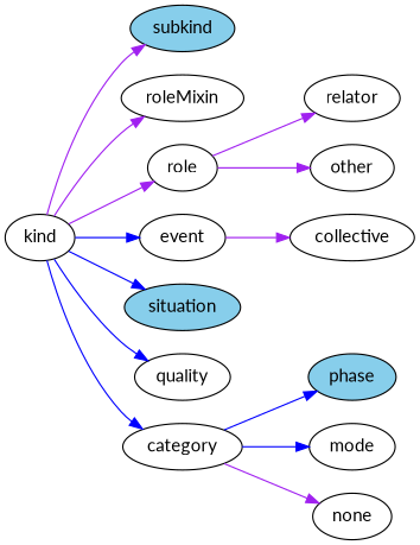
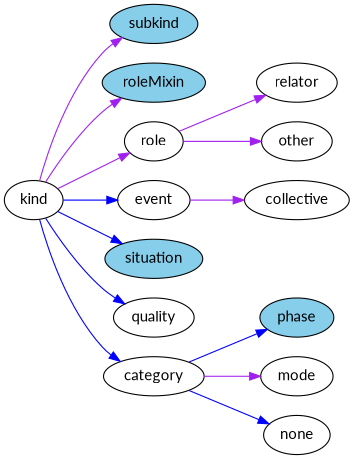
  strict digraph {
    fontname=Lato
    rankdir=LR
    node [fillcolor=white fontname=Lato style=filled]
    edge [color=purple fontname=Lato]
    subkind [fillcolor=skyblue]
    kind
-   roleMixin
+   roleMixin [fillcolor=skyblue]
    role
    event
    situation [fillcolor=skyblue]
    quality
    category
    relator
    other
    collective
    phase [fillcolor=skyblue]
    mode
    none
    kind -> subkind
    kind -> roleMixin
    kind -> role
    kind -> event [color=blue]
    kind -> situation [color=blue]
    kind -> quality [color=blue]
    kind -> category [color=blue]
    role -> relator
    role -> other
    event -> collective
    category -> phase [color=blue]
-   category -> mode [color=blue]
-   category -> none
+   category -> mode
+   category -> none [color=blue]
  }
